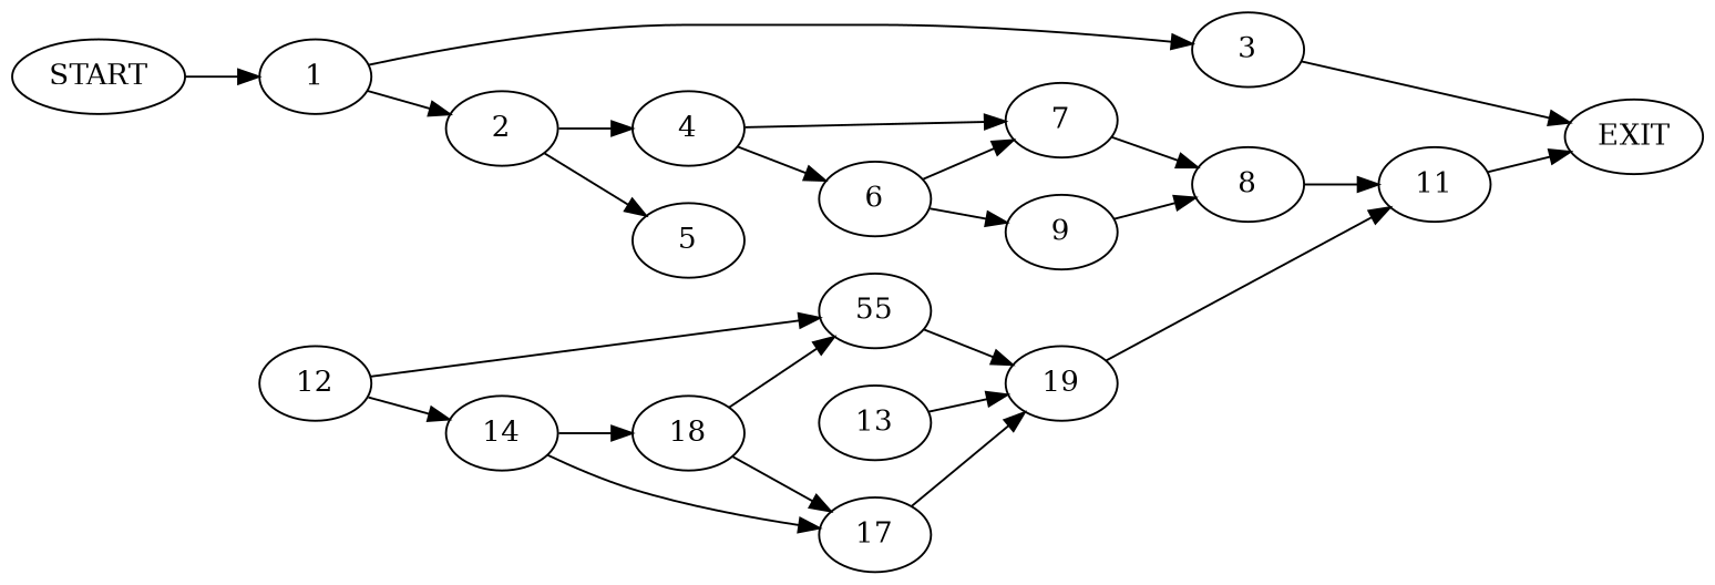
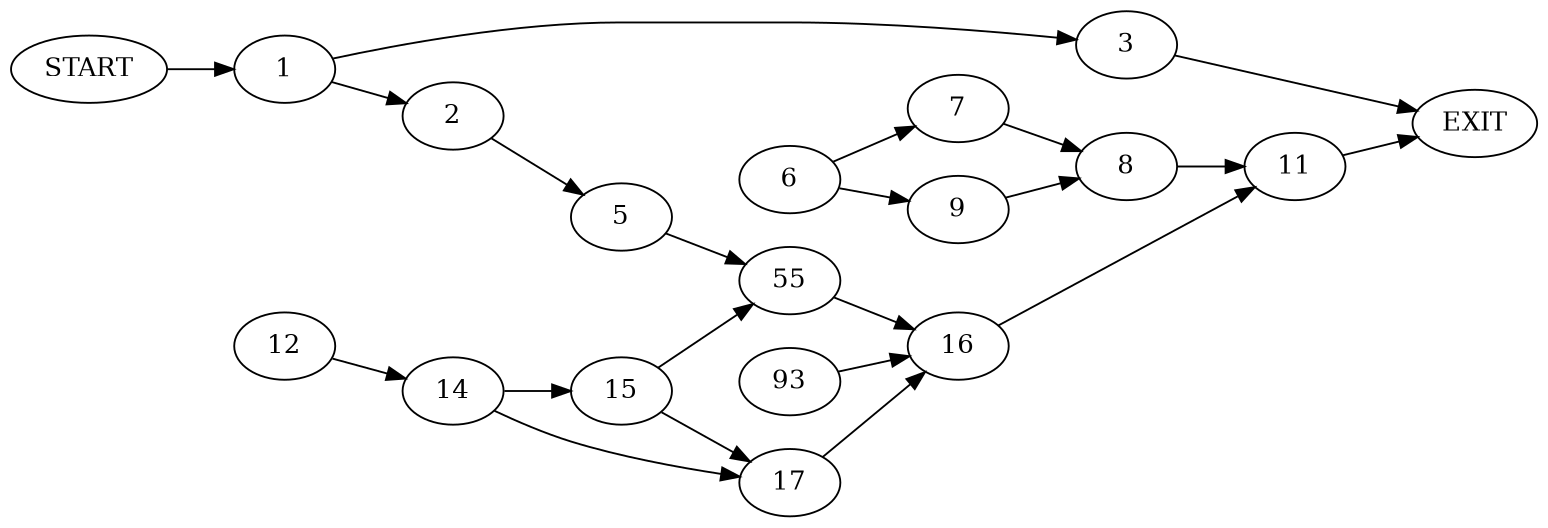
  digraph {
    rankdir=LR
    n1 [label=START]
    1
    2
    3
    n5 [label=EXIT]
-   4
    5
    6
    7
    9
    8
    11
    12
    14
    n15 [label=55]
-   13
-   16 [label=19]
+   13 [label=93]
+   16
    17
-   18
+   18 [label=15]
    n1 -> 1
    1 -> 2
    1 -> 3
-   2 -> 4
    2 -> 5
    3 -> n5
-   4 -> 6
-   4 -> 7
    6 -> 7
    6 -> 9
    7 -> 8
    9 -> 8
    8 -> 11
    11 -> n5
    12 -> 14
-   12 -> n15
+   5 -> n15
    14 -> 17
    14 -> 18
    n15 -> 16
    13 -> 16
    16 -> 11
    17 -> 16
    18 -> n15
    18 -> 17
  }
